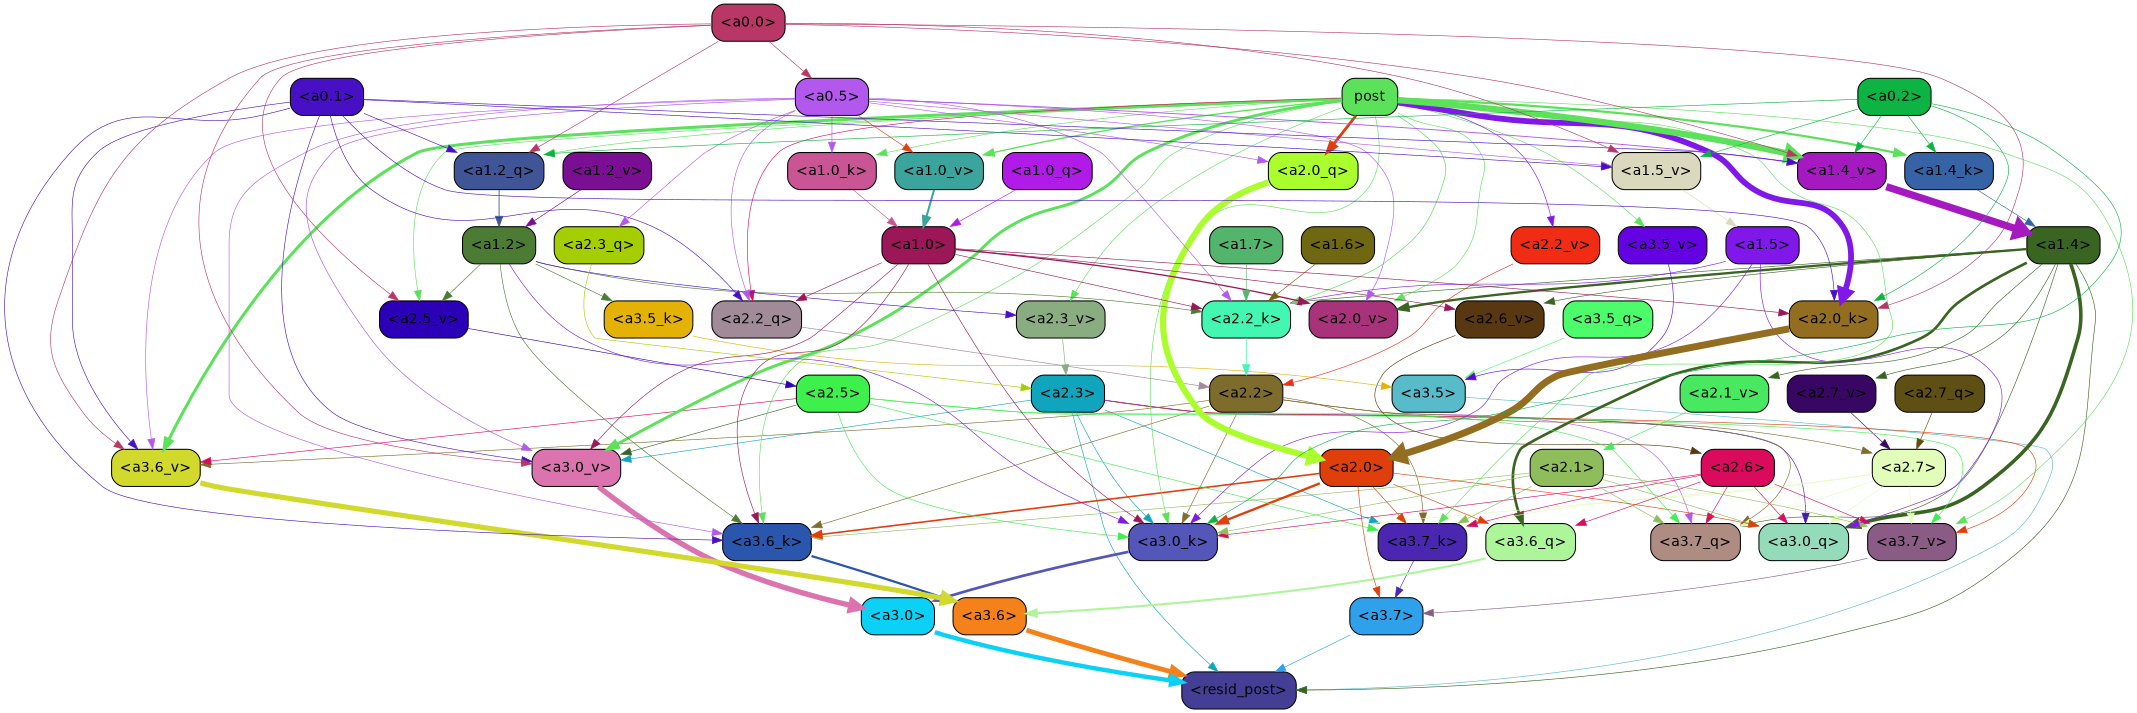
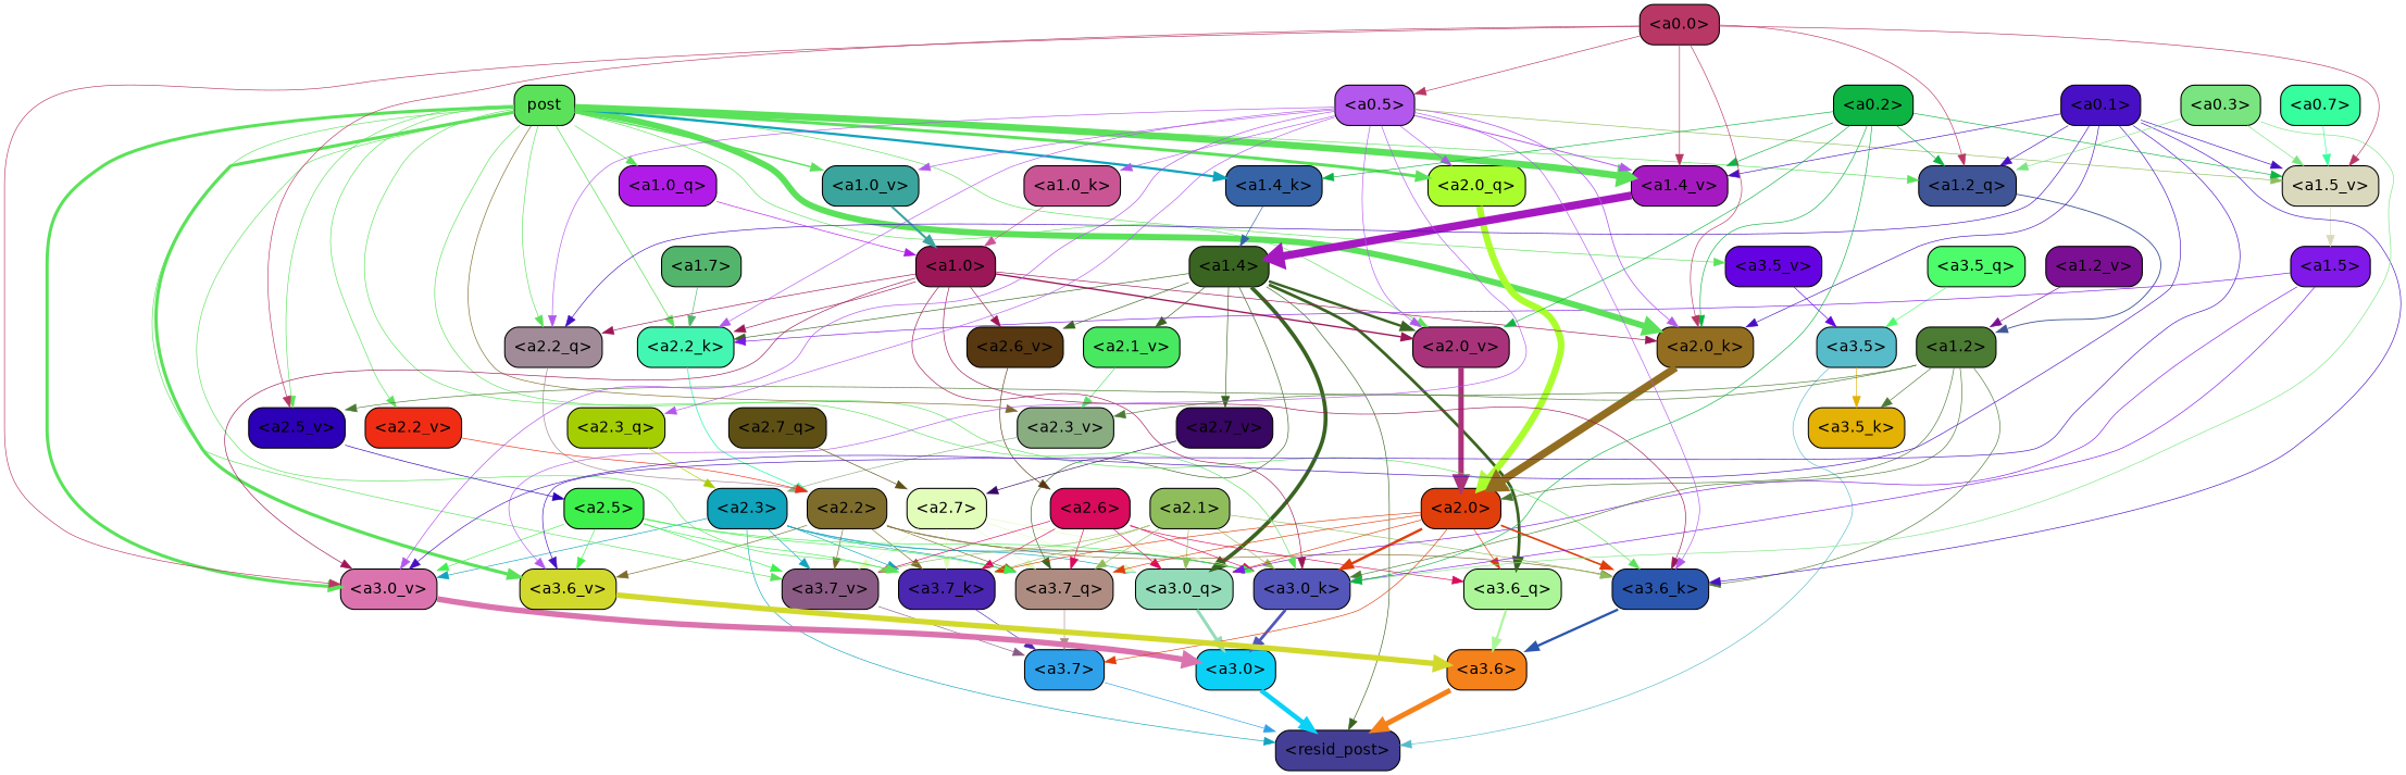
  strict digraph {
    splines=true
    node [color=black fontname=Helvetica shape=box style="filled, rounded"]
    edge [color="#5be25a" penwidth=0.6]
    "<a3.7>" [fillcolor="#2fa1eb"]
    "<resid_post>" [fillcolor="#443f94"]
    "<a3.6>" [fillcolor="#f5811a"]
    "<a3.5>" [fillcolor="#57bbc9"]
    "<a3.0>" [fillcolor="#0cd1f7"]
    "<a2.3>" [fillcolor="#10a4bd"]
    "<a3.7_q>" [fillcolor="#ae8c82"]
    "<a3.0_q>" [fillcolor="#94dcb9"]
    "<a3.7_k>" [fillcolor="#4b26b1"]
    "<a3.0_k>" [fillcolor="#5456b9"]
    "<a3.7_v>" [fillcolor="#8a5b84"]
    "<a3.0_v>" [fillcolor="#db74ae"]
    "<a1.4>" [fillcolor="#396421"]
    "<a3.6_q>" [fillcolor="#acf699"]
    "<a2.2_k>" [fillcolor="#43f7b3"]
    "<a2.7_v>" [fillcolor="#380663"]
    "<a2.6_v>" [fillcolor="#573810"]
    "<a2.1_v>" [fillcolor="#48e861"]
    "<a2.0_v>" [fillcolor="#a9337b"]
    "<a2.2>" [fillcolor="#7d6c2c"]
    "<a2.7>" [fillcolor="#e2fcb9"]
    "<a2.6>" [fillcolor="#da0a5d"]
    "<a2.1>" [fillcolor="#90bd5c"]
    "<a2.0>" [fillcolor="#e03e0b"]
    "<a3.6_k>" [fillcolor="#2a56ad"]
    "<a3.6_v>" [fillcolor="#d2d92d"]
    "<a3.5_q>" [fillcolor="#4dfc6b"]
    "<a3.5_k>" [fillcolor="#e4b105"]
    "<a3.5_v>" [fillcolor="#6502e2"]
    "<a2.5>" [fillcolor="#3ef04c"]
    "<a1.5>" [fillcolor="#7f18e9"]
    n32 [fillcolor="#5be25a" label=post]
    "<a2.2_q>" [fillcolor="#a28b98"]
    "<a2.0_q>" [fillcolor="#abfe2e"]
    "<a2.0_k>" [fillcolor="#936e21"]
    "<a2.5_v>" [fillcolor="#2c00b6"]
    "<a2.3_v>" [fillcolor="#89ad81"]
    "<a2.2_v>" [fillcolor="#f02d14"]
    "<a1.2_q>" [fillcolor="#405595"]
    "<a1.4_k>" [fillcolor="#3563a5"]
    "<a1.0_k>" [fillcolor="#c95594"]
    "<a1.4_v>" [fillcolor="#a51ac0"]
    "<a1.0_v>" [fillcolor="#3ba49c"]
    "<a1.2>" [fillcolor="#4c7b34"]
    "<a1.0>" [fillcolor="#9b1757"]
    "<a0.5>" [fillcolor="#b358ec"]
    "<a2.3_q>" [fillcolor="#a5ce02"]
    "<a1.5_v>" [fillcolor="#dad9bd"]
    "<a0.1>" [fillcolor="#4810c4"]
+   "<a0.3>" [fillcolor="#7ae580"]
    "<a0.2>" [fillcolor="#0eb443"]
    "<a0.0>" [fillcolor="#b93765"]
    "<a2.7_q>" [fillcolor="#5e5014"]
    "<a1.7>" [fillcolor="#52b56b"]
-   "<a1.6>" [fillcolor="#706713"]
    "<a1.0_q>" [fillcolor="#b11be7"]
    "<a1.2_v>" [fillcolor="#7b0f93"]
+   "<a0.7>" [fillcolor="#36fd9e"]
    "<a3.7>" -> "<resid_post>" [color="#2fa1eb"]
    "<a3.6>" -> "<resid_post>" [color="#f5811a" penwidth=4.6696330308914185]
    "<a3.5>" -> "<resid_post>" [color="#57bbc9"]
    "<a3.0>" -> "<resid_post>" [color="#0cd1f7" penwidth=4.282557368278503]
    "<a2.3>" -> "<resid_post>" [color="#10a4bd"]
-   "<a2.3>" -> "<a3.7_q>" [color="#b358ec"]
-   "<a2.3>" -> "<a3.0_q>" [color="#4810c4"]
+   "<a2.3>" -> "<a3.7_q>" [color="#10a4bd"]
+   "<a2.3>" -> "<a3.0_q>" [color="#10a4bd"]
    "<a2.3>" -> "<a3.7_k>" [color="#10a4bd"]
    "<a2.3>" -> "<a3.0_k>" [color="#10a4bd"]
-   "<a2.3>" -> "<a3.7_v>" [color="#e03e0b"]
+   "<a2.3>" -> "<a3.7_v>" [color="#10a4bd"]
    "<a2.3>" -> "<a3.0_v>" [color="#10a4bd"]
+   "<a3.7_q>" -> "<a3.7>" [color="#ae8c82"]
+   "<a3.0_q>" -> "<a3.0>" [color="#94dcb9" penwidth=2.8638100624084473]
    "<a3.7_k>" -> "<a3.7>" [color="#4b26b1"]
    "<a3.0_k>" -> "<a3.0>" [color="#5456b9" penwidth=2.6274144649505615]
    "<a3.7_v>" -> "<a3.7>" [color="#8a5b84"]
    "<a3.0_v>" -> "<a3.0>" [color="#db74ae" penwidth=5.188832879066467]
    "<a1.4>" -> "<resid_post>" [color="#396421"]
    "<a1.4>" -> "<a3.7_q>" [color="#396421"]
    "<a1.4>" -> "<a3.0_q>" [color="#396421" penwidth=3.4971605762839317]
    "<a1.4>" -> "<a3.6_q>" [color="#396421" penwidth=2.6073555648326874]
    "<a1.4>" -> "<a2.2_k>" [color="#396421"]
    "<a1.4>" -> "<a2.7_v>" [color="#396421"]
    "<a1.4>" -> "<a2.6_v>" [color="#396421"]
    "<a1.4>" -> "<a2.1_v>" [color="#396421"]
    "<a1.4>" -> "<a2.0_v>" [color="#396421" penwidth=2.268670678138733]
    "<a3.6_q>" -> "<a3.6>" [color="#acf699" penwidth=2.03758105635643]
    "<a2.2_k>" -> "<a2.2>" [color="#43f7b3" penwidth=0.7764816284179688]
    "<a2.7_v>" -> "<a2.7>" [color="#380663"]
    "<a2.6_v>" -> "<a2.6>" [color="#573810"]
-   "<a2.1_v>" -> "<a2.1>" [color="#48e861"]
+   "<a2.1_v>" -> "<a2.3_v>" [color="#48e861"]
+   "<a2.0_v>" -> "<a2.0>" [color="#a9337b" penwidth=4.906715989112854]
    "<a2.2>" -> "<a3.7_q>" [color="#7d6c2c"]
    "<a2.2>" -> "<a3.7_k>" [color="#7d6c2c"]
    "<a2.2>" -> "<a3.0_k>" [color="#7d6c2c"]
-   "<a2.2>" -> "<a2.7>" [color="#7d6c2c"]
+   "<a2.2>" -> "<a3.7_v>" [color="#7d6c2c"]
    "<a2.2>" -> "<a3.6_k>" [color="#7d6c2c"]
    "<a2.2>" -> "<a3.6_v>" [color="#7d6c2c"]
    "<a2.7>" -> "<a3.7_q>" [color="#e2fcb9"]
    "<a2.7>" -> "<a3.0_q>" [color="#e2fcb9"]
    "<a2.7>" -> "<a3.7_k>" [color="#e2fcb9"]
    "<a2.7>" -> "<a3.0_k>" [color="#e2fcb9"]
    "<a2.7>" -> "<a3.7_v>" [color="#e2fcb9"]
    "<a2.6>" -> "<a3.7_q>" [color="#da0a5d"]
    "<a2.6>" -> "<a3.0_q>" [color="#da0a5d"]
    "<a2.6>" -> "<a3.7_k>" [color="#da0a5d"]
    "<a2.6>" -> "<a3.0_k>" [color="#da0a5d"]
    "<a2.6>" -> "<a3.7_v>" [color="#da0a5d"]
    "<a2.6>" -> "<a3.6_q>" [color="#da0a5d"]
    "<a2.1>" -> "<a3.7_q>" [color="#90bd5c"]
    "<a2.1>" -> "<a3.0_q>" [color="#90bd5c"]
    "<a2.1>" -> "<a3.7_k>" [color="#90bd5c"]
    "<a2.1>" -> "<a3.0_k>" [color="#90bd5c"]
    "<a2.1>" -> "<a3.7_v>" [color="#90bd5c"]
    "<a2.1>" -> "<a3.6_k>" [color="#90bd5c"]
    "<a2.0>" -> "<a3.7>" [color="#e03e0b"]
+   "<a2.0>" -> "<a3.7_q>" [color="#e03e0b"]
    "<a2.0>" -> "<a3.0_q>" [color="#e03e0b"]
    "<a2.0>" -> "<a3.7_k>" [color="#e03e0b"]
    "<a2.0>" -> "<a3.0_k>" [color="#e03e0b" penwidth=2.270527422428131]
    "<a2.0>" -> "<a3.6_q>" [color="#e03e0b"]
    "<a2.0>" -> "<a3.6_k>" [color="#e03e0b" penwidth=1.5568191409111023]
    "<a3.6_k>" -> "<a3.6>" [color="#2a56ad" penwidth=2.174198240041733]
    "<a3.6_v>" -> "<a3.6>" [color="#d2d92d" penwidth=5.002329230308533]
    "<a3.5_q>" -> "<a3.5>" [color="#4dfc6b"]
-   "<a3.5_k>" -> "<a3.5>" [color="#e4b105"]
+   "<a3.5>" -> "<a3.5_k>" [color="#e4b105"]
    "<a3.5_v>" -> "<a3.5>" [color="#6502e2"]
    "<a2.5>" -> "<a3.7_q>" [color="#3ef04c"]
    "<a2.5>" -> "<a3.7_k>" [color="#3ef04c"]
    "<a2.5>" -> "<a3.0_k>" [color="#3ef04c"]
    "<a2.5>" -> "<a3.7_v>" [color="#3ef04c"]
-   "<a2.5>" -> "<a3.0_v>" [color="#396421"]
-   "<a2.5>" -> "<a3.6_v>" [color="#da0a5d"]
+   "<a2.5>" -> "<a3.0_v>" [color="#3ef04c"]
+   "<a2.5>" -> "<a3.6_v>" [color="#3ef04c"]
    "<a1.5>" -> "<a3.0_q>" [color="#7f18e9"]
    "<a1.5>" -> "<a3.0_k>" [color="#7f18e9"]
    "<a1.5>" -> "<a2.2_k>" [color="#7f18e9"]
    n32 -> "<a3.7_k>"
    n32 -> "<a3.0_k>"
    n32 -> "<a3.7_v>"
    n32 -> "<a3.0_v>" [penwidth=2.8686431646347046]
    n32 -> "<a2.2_k>" [penwidth=0.67606520652771]
    n32 -> "<a2.0_v>"
    n32 -> "<a3.6_k>"
    n32 -> "<a3.6_v>" [penwidth=2.9588699340820312]
    n32 -> "<a3.5_v>"
-   n32 -> "<a2.2_q>" [color="#da0a5d"]
-   n32 -> "<a2.0_q>" [color="#e03e0b" penwidth=2.7617180347442627]
-   n32 -> "<a2.0_k>" [color="#7f18e9" penwidth=5.615107178688049]
+   n32 -> "<a2.2_q>"
+   n32 -> "<a2.0_q>" [penwidth=2.7617180347442627]
+   n32 -> "<a2.0_k>" [penwidth=5.615107178688049]
    n32 -> "<a2.5_v>"
-   n32 -> "<a2.3_v>"
-   n32 -> "<a2.2_v>" [color="#7f18e9"]
+   n32 -> "<a2.3_v>" [color="#7d6c2c"]
+   n32 -> "<a2.2_v>"
    n32 -> "<a1.2_q>"
-   n32 -> "<a1.4_k>" [penwidth=2.1468217372894287]
-   n32 -> "<a1.0_k>"
+   n32 -> "<a1.4_k>" [color="#10a4bd" penwidth=2.1468217372894287]
+   n32 -> "<a1.0_q>"
    n32 -> "<a1.4_v>" [penwidth=6.189999580383301]
    n32 -> "<a1.0_v>" [penwidth=1.3123979568481445]
    "<a2.2_q>" -> "<a2.2>" [color="#a28b98" penwidth=0.6340763568878174]
    "<a2.0_q>" -> "<a2.0>" [color="#abfe2e" penwidth=6.0160088539123535]
    "<a2.0_k>" -> "<a2.0>" [color="#936e21" penwidth=6.773025274276733]
    "<a2.5_v>" -> "<a2.5>" [color="#2c00b6"]
    "<a2.3_v>" -> "<a2.3>" [color="#89ad81"]
    "<a2.2_v>" -> "<a2.2>" [color="#f02d14"]
    "<a1.2_q>" -> "<a1.2>" [color="#405595" penwidth=0.836545467376709]
    "<a1.4_k>" -> "<a1.4>" [color="#3563a5"]
    "<a1.0_k>" -> "<a1.0>" [color="#c95594"]
    "<a1.4_v>" -> "<a1.4>" [color="#a51ac0" penwidth=7.093163728713989]
    "<a1.0_v>" -> "<a1.0>" [color="#3ba49c" penwidth=1.9666723012924194]
-   "<a1.2>" -> "<a3.0_k>" [color="#7f18e9"]
-   "<a1.2>" -> "<a2.2_k>" [color="#4c7b34"]
+   "<a1.2>" -> "<a3.0_k>" [color="#4c7b34"]
+   "<a1.2>" -> "<a2.0>" [color="#4c7b34"]
    "<a1.2>" -> "<a3.6_k>" [color="#4c7b34"]
    "<a1.2>" -> "<a3.5_k>" [color="#4c7b34"]
    "<a1.2>" -> "<a2.5_v>" [color="#4c7b34"]
-   "<a1.2>" -> "<a2.3_v>" [color="#4810c4"]
+   "<a1.2>" -> "<a2.3_v>" [color="#4c7b34"]
    "<a1.0>" -> "<a3.0_k>" [color="#9b1757"]
    "<a1.0>" -> "<a3.0_v>" [color="#9b1757"]
    "<a1.0>" -> "<a2.2_k>" [color="#9b1757"]
    "<a1.0>" -> "<a2.6_v>" [color="#9b1757"]
    "<a1.0>" -> "<a2.0_v>" [color="#9b1757" penwidth=1.27996826171875]
    "<a1.0>" -> "<a3.6_k>" [color="#9b1757"]
    "<a1.0>" -> "<a2.2_q>" [color="#9b1757"]
    "<a1.0>" -> "<a2.0_k>" [color="#9b1757"]
    "<a0.5>" -> "<a3.0_v>" [color="#b358ec" penwidth=0.6421224474906921]
    "<a0.5>" -> "<a2.2_k>" [color="#b358ec"]
    "<a0.5>" -> "<a2.0_v>" [color="#b358ec"]
    "<a0.5>" -> "<a3.6_k>" [color="#b358ec"]
    "<a0.5>" -> "<a3.6_v>" [color="#b358ec"]
    "<a0.5>" -> "<a2.2_q>" [color="#b358ec"]
    "<a0.5>" -> "<a2.0_q>" [color="#b358ec"]
+   "<a0.5>" -> "<a2.0_k>" [color="#b358ec" penwidth=0.7151575088500977]
    "<a0.5>" -> "<a1.0_k>" [color="#b358ec"]
    "<a0.5>" -> "<a1.4_v>" [color="#b358ec" penwidth=0.8927993774414062]
-   "<a0.5>" -> "<a1.0_v>" [color="#e03e0b"]
+   "<a0.5>" -> "<a1.0_v>" [color="#b358ec"]
    "<a0.5>" -> "<a2.3_q>" [color="#b358ec"]
-   "<a0.5>" -> "<a1.5_v>" [color="#b358ec"]
+   "<a0.5>" -> "<a1.5_v>" [color="#90bd5c"]
    "<a2.3_q>" -> "<a2.3>" [color="#a5ce02"]
    "<a1.5_v>" -> "<a1.5>" [color="#dad9bd"]
    "<a0.1>" -> "<a3.0_v>" [color="#4810c4"]
    "<a0.1>" -> "<a3.6_k>" [color="#4810c4"]
    "<a0.1>" -> "<a3.6_v>" [color="#4810c4"]
    "<a0.1>" -> "<a2.2_q>" [color="#4810c4"]
    "<a0.1>" -> "<a2.0_k>" [color="#4810c4"]
    "<a0.1>" -> "<a1.2_q>" [color="#4810c4"]
    "<a0.1>" -> "<a1.4_v>" [color="#4810c4"]
    "<a0.1>" -> "<a1.5_v>" [color="#4810c4"]
+   "<a0.3>" -> "<a3.0_k>" [color="#7ae580"]
+   "<a0.3>" -> "<a1.2_q>" [color="#7ae580"]
+   "<a0.3>" -> "<a1.5_v>" [color="#7ae580"]
    "<a0.2>" -> "<a3.0_k>" [color="#0eb443"]
+   "<a0.2>" -> "<a2.0_v>" [color="#0eb443"]
    "<a0.2>" -> "<a2.0_k>" [color="#0eb443"]
    "<a0.2>" -> "<a1.2_q>" [color="#0eb443"]
    "<a0.2>" -> "<a1.4_k>" [color="#0eb443"]
    "<a0.2>" -> "<a1.4_v>" [color="#0eb443"]
    "<a0.2>" -> "<a1.5_v>" [color="#0eb443"]
    "<a0.0>" -> "<a3.0_v>" [color="#b93765"]
-   "<a0.0>" -> "<a3.6_v>" [color="#b93765"]
    "<a0.0>" -> "<a2.0_k>" [color="#b93765"]
    "<a0.0>" -> "<a2.5_v>" [color="#b93765"]
    "<a0.0>" -> "<a1.2_q>" [color="#b93765"]
    "<a0.0>" -> "<a1.4_v>" [color="#b93765"]
    "<a0.0>" -> "<a0.5>" [color="#b93765"]
    "<a0.0>" -> "<a1.5_v>" [color="#b93765"]
    "<a2.7_q>" -> "<a2.7>" [color="#5e5014"]
    "<a1.7>" -> "<a2.2_k>" [color="#52b56b"]
-   "<a1.6>" -> "<a2.2_k>" [color="#706713"]
    "<a1.0_q>" -> "<a1.0>" [color="#b11be7"]
    "<a1.2_v>" -> "<a1.2>" [color="#7b0f93"]
+   "<a0.7>" -> "<a1.5_v>" [color="#36fd9e"]
  }
